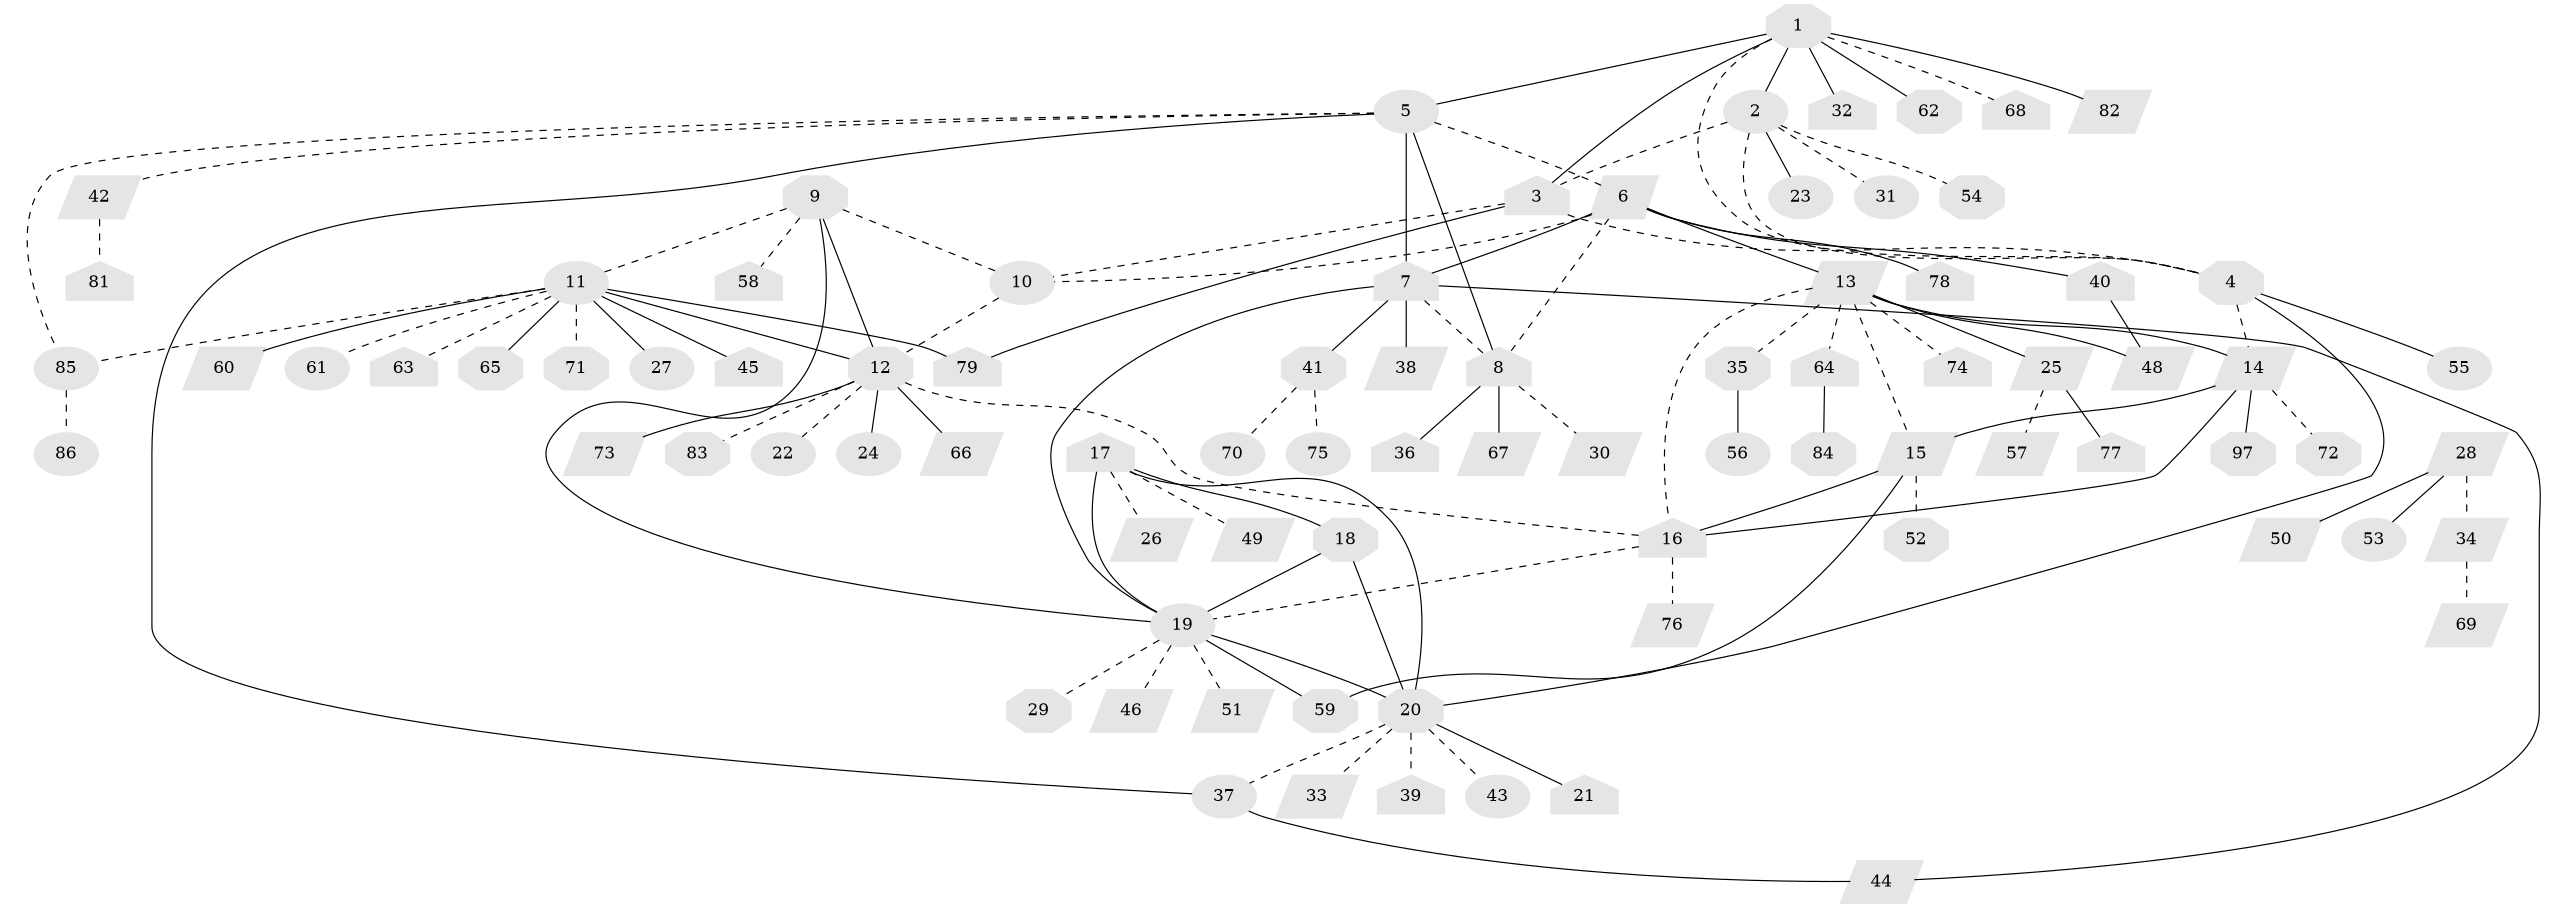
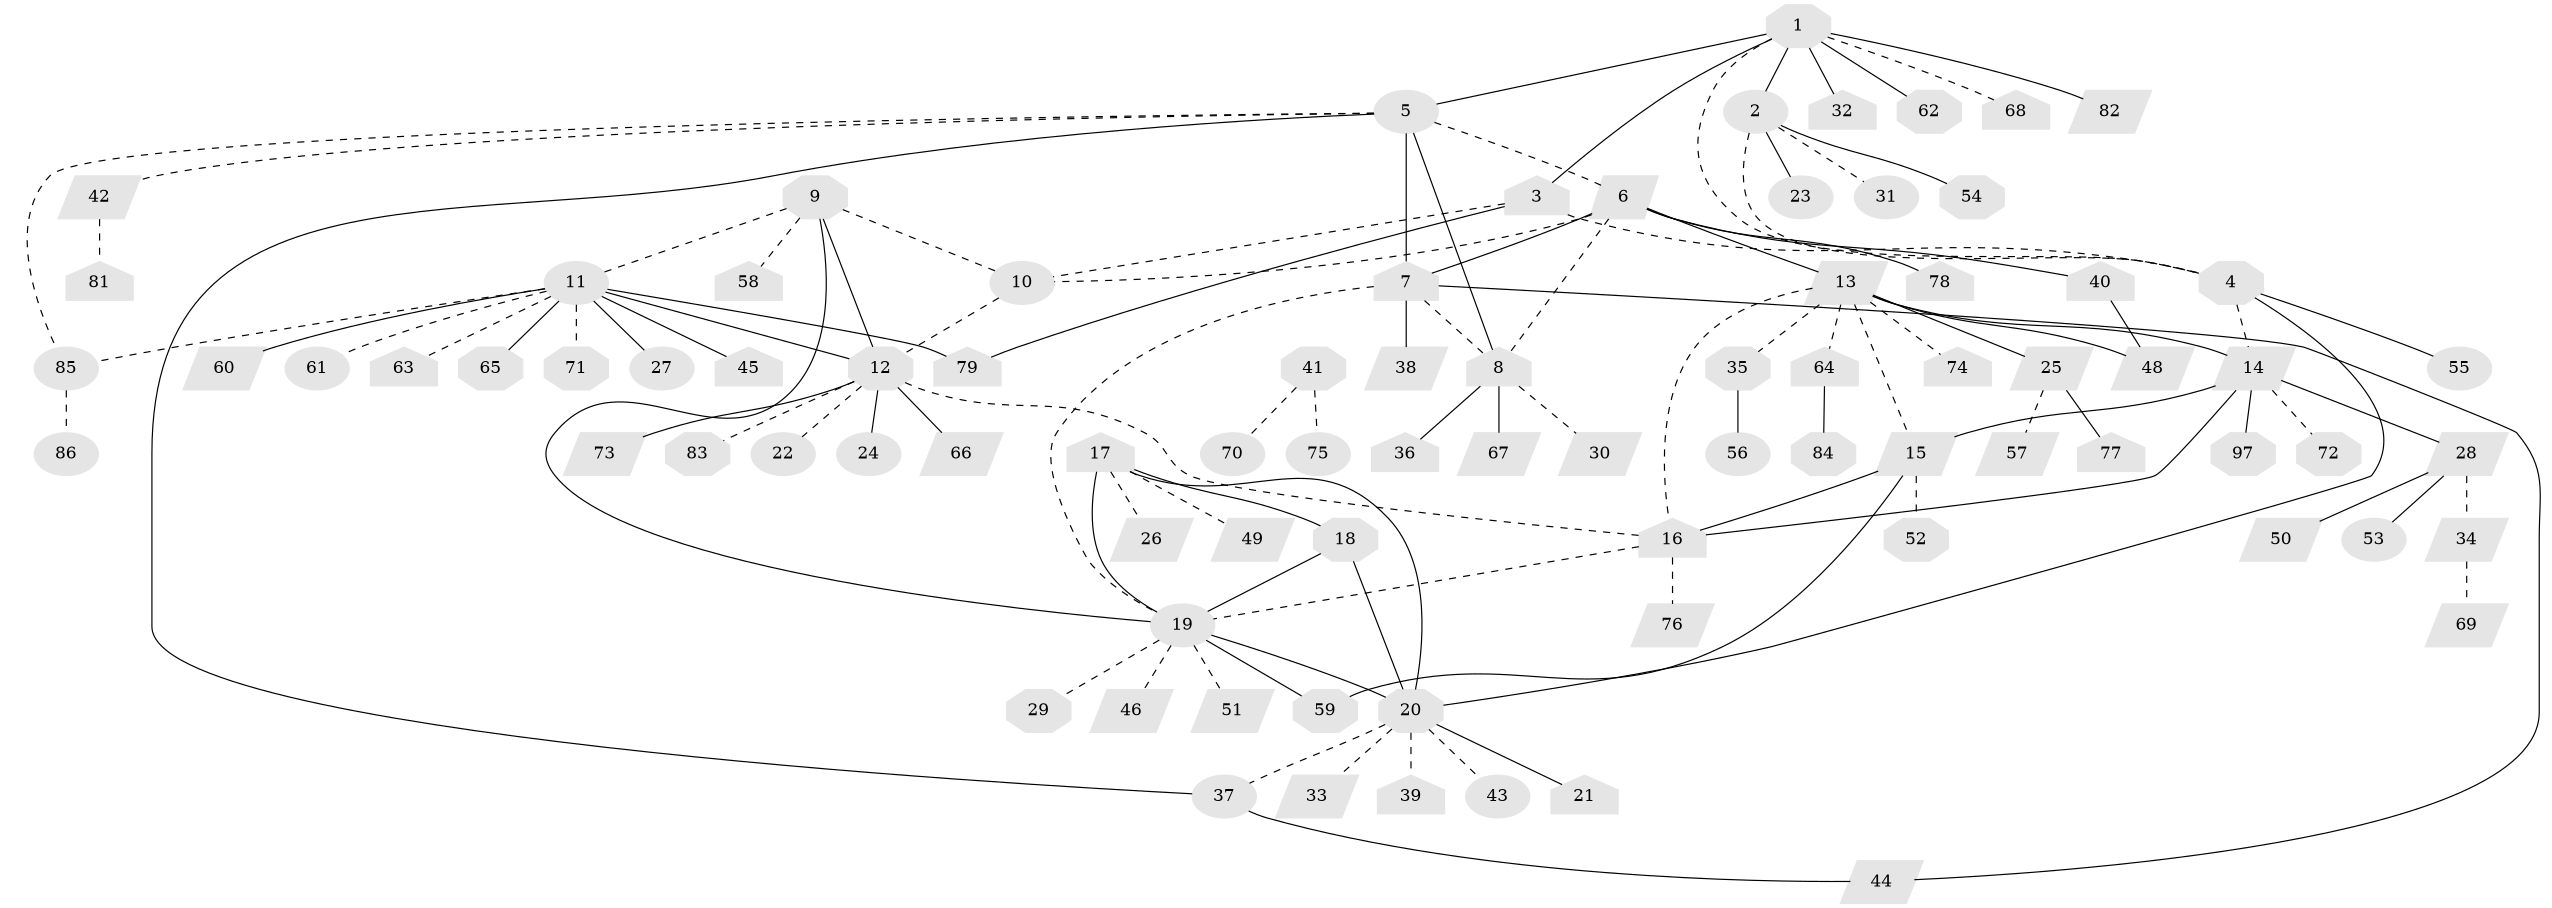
  graph {
    node [color=gray90 shape=parallelogram style=filled]
    edge [style=solid]
    1 [shape=octagon]
    2 [shape=ellipse]
    3 [shape=house]
    4 [shape=octagon]
    5 [shape=ellipse]
    32 [shape=house]
    62 [shape=octagon]
    68 [shape=house]
    82
    23 [shape=ellipse]
    31 [shape=ellipse]
    54 [shape=octagon]
    10 [shape=ellipse]
    79 [shape=house]
    14
    20 [shape=octagon]
    55 [shape=ellipse]
    6
    7 [shape=house]
    8 [shape=house]
    37 [shape=ellipse]
    42
    85 [shape=ellipse]
    12 [shape=octagon]
    16 [shape=house]
    15
    28
    n28 [label=97 shape=octagon]
    72 [shape=octagon]
    21 [shape=house]
    33
    39 [shape=house]
    43 [shape=ellipse]
    13
    40 [shape=house]
    78 [shape=house]
    19 [shape=ellipse]
    38
    41 [shape=octagon]
    44
    30
    36 [shape=house]
    67
    81 [shape=house]
    86 [shape=ellipse]
    25
    35 [shape=octagon]
    48
    64 [shape=house]
    74 [shape=house]
    59 [shape=octagon]
    29 [shape=octagon]
    46
    51
    70 [shape=ellipse]
    75 [shape=ellipse]
    9 [shape=octagon]
    11 [shape=ellipse]
    58 [shape=house]
    27 [shape=ellipse]
    45 [shape=house]
    60
    61 [shape=ellipse]
    63 [shape=house]
    65 [shape=octagon]
    71 [shape=octagon]
    22 [shape=ellipse]
    24 [shape=ellipse]
    66
    73
    83 [shape=octagon]
    76
    52 [shape=octagon]
    57
    77 [shape=house]
    56 [shape=ellipse]
    84 [shape=octagon]
    34
    50
    53 [shape=ellipse]
    17 [shape=house]
    18 [shape=octagon]
    26
    49
    69
    1 -- 2
    1 -- 3
    1 -- 4 [style=dashed]
    1 -- 5
    1 -- 32
    1 -- 62
    1 -- 68 [style=dashed]
    1 -- 82
-   2 -- 3 [style=dashed]
    2 -- 4 [style=dashed]
    2 -- 23
    2 -- 31 [style=dashed]
-   2 -- 54 [style=dashed]
+   2 -- 54
    3 -- 4 [style=dashed]
    3 -- 10 [style=dashed]
    3 -- 79
    4 -- 14 [style=dashed]
    4 -- 20
    4 -- 55
    5 -- 6 [style=dashed]
    5 -- 7
    5 -- 8
    5 -- 37
    5 -- 42 [style=dashed]
    5 -- 85 [style=dashed]
    10 -- 12 [style=dashed]
    14 -- 16
    14 -- 15
+   14 -- 28
    14 -- n28
    14 -- 72 [style=dashed]
    20 -- 37 [style=dashed]
    20 -- 21
    20 -- 33 [style=dashed]
    20 -- 39 [style=dashed]
    20 -- 43 [style=dashed]
    6 -- 10 [style=dashed]
    6 -- 7
    6 -- 8 [style=dashed]
    6 -- 13
    6 -- 40
    6 -- 78
    7 -- 8 [style=dashed]
-   7 -- 19
+   7 -- 19 [style=dashed]
    7 -- 38
-   7 -- 41
    7 -- 44
    8 -- 30 [style=dashed]
    8 -- 36
    8 -- 67
    37 -- 44
    42 -- 81 [style=dashed]
    85 -- 86 [style=dashed]
    12 -- 16 [style=dashed]
    12 -- 22 [style=dashed]
    12 -- 24
    12 -- 66
    12 -- 73
    12 -- 83 [style=dashed]
    16 -- 19 [style=dashed]
    16 -- 76 [style=dashed]
    15 -- 16
    15 -- 59
    15 -- 52 [style=dashed]
    28 -- 34 [style=dashed]
    28 -- 50
    28 -- 53
    13 -- 14
    13 -- 16 [style=dashed]
    13 -- 15 [style=dashed]
    13 -- 25
    13 -- 35 [style=dashed]
    13 -- 48
    13 -- 64 [style=dashed]
    13 -- 74 [style=dashed]
    40 -- 48
    19 -- 20
    19 -- 59
    19 -- 29 [style=dashed]
    19 -- 46 [style=dashed]
    19 -- 51 [style=dashed]
    41 -- 70 [style=dashed]
    41 -- 75 [style=dashed]
    25 -- 57 [style=dashed]
    25 -- 77
    35 -- 56
    64 -- 84
    9 -- 10 [style=dashed]
    9 -- 12
    9 -- 19
    9 -- 11 [style=dashed]
    9 -- 58 [style=dashed]
    11 -- 79
    11 -- 85 [style=dashed]
    11 -- 12
    11 -- 27
    11 -- 45
    11 -- 60
    11 -- 61 [style=dashed]
    11 -- 63 [style=dashed]
    11 -- 65
    11 -- 71 [style=dashed]
    34 -- 69 [style=dashed]
    17 -- 20
    17 -- 19
    17 -- 18
    17 -- 26 [style=dashed]
    17 -- 49 [style=dashed]
    18 -- 20
    18 -- 19
  }
